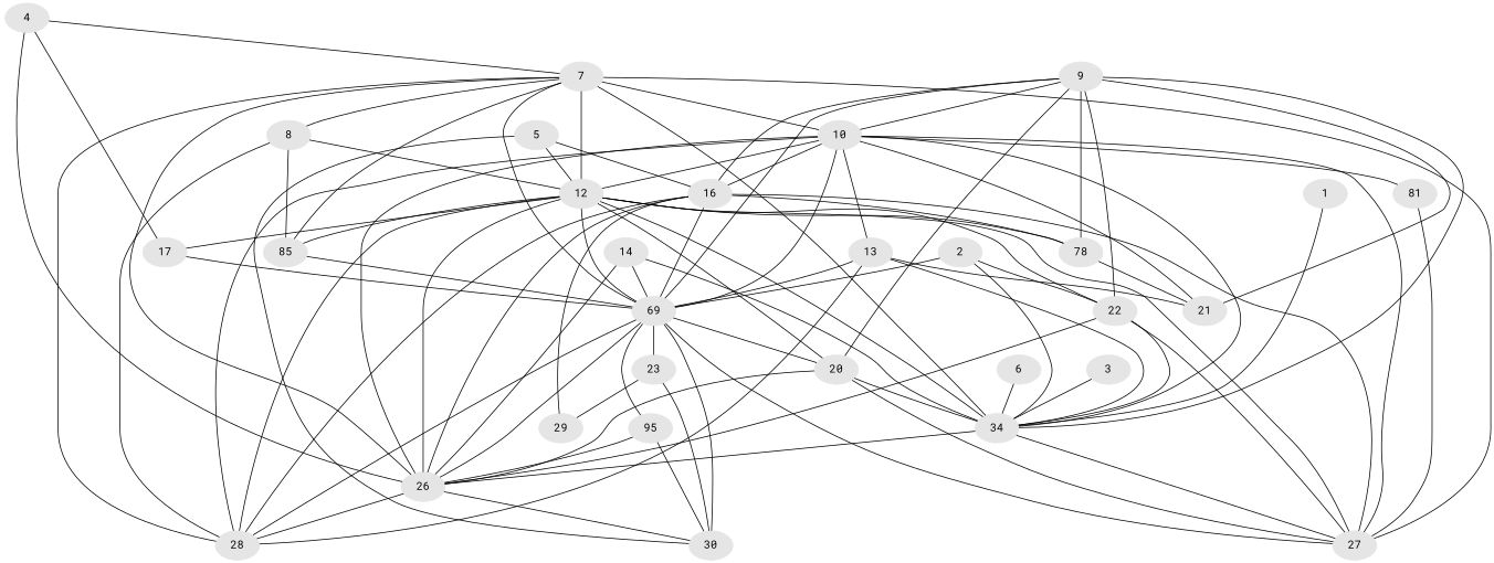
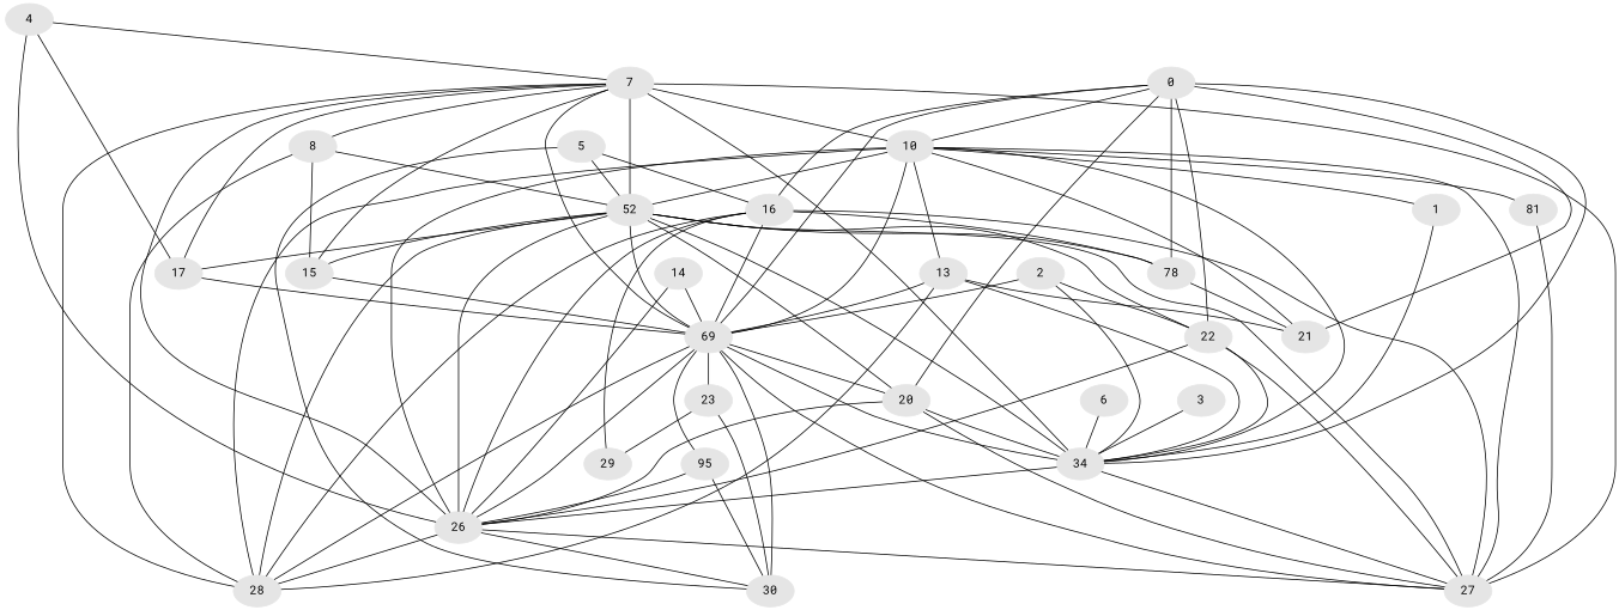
  graph {
    fontname="Roboto Mono"
    node [color=gray90 fontname="Roboto Mono" style=filled]
    edge [fontname="Roboto Mono" weight=1.0]
    n1 [label=34]
    1
    26
    27
    2
    n6 [label=69]
    22
    30
    28
    20
    23
    n12 [label=95]
    3
    4
    7
    17
-   12
+   12 [label=52]
    8
    10
-   15 [label=85]
+   15
    5
    16
    n23 [label=78]
    29
    6
    21
    n27 [label=81]
    13
-   9
+   9 [label=0]
    14
    n1 -- 26
    n1 -- 27 [weight=2.0]
    1 -- n1
+   26 -- 27
    26 -- 30
    26 -- 28
    2 -- n1
    2 -- n6
    2 -- 22
-   14 -- n1 [weight=3.0]
+   n6 -- n1 [weight=3.0]
    n6 -- 26 [weight=2.0]
    n6 -- 27
    n6 -- 30 [weight=2.0]
    n6 -- 28
    n6 -- 20
    n6 -- 23 [weight=2.0]
    n6 -- n12
    22 -- n1
    22 -- 26
    22 -- 27
    20 -- n1
    20 -- 26
    20 -- 27
    23 -- 30
    23 -- 29
    n12 -- 26 [weight=2.0]
    n12 -- 30
    3 -- n1
    4 -- 26
    4 -- 7
    4 -- 17
    7 -- n1 [weight=2.0]
    7 -- 26 [weight=3.0]
    7 -- 27 [weight=2.0]
    7 -- n6 [weight=3.0]
    7 -- 28
+   7 -- 17
    7 -- 12 [weight=5.0]
    7 -- 8 [weight=2.0]
    7 -- 10 [weight=7.0]
    7 -- 15
    17 -- n6
    12 -- n1 [weight=4.0]
    12 -- 26 [weight=6.0]
    12 -- 27 [weight=2.0]
    12 -- n6 [weight=3.0]
    12 -- 22
    12 -- 28
    12 -- 20
    12 -- 17
    12 -- 15 [weight=2.0]
    12 -- n23
    8 -- 28
    8 -- 12
    8 -- 15
    10 -- n1 [weight=5.0]
    10 -- 26 [weight=2.0]
    10 -- 27 [weight=4.0]
    10 -- n6 [weight=2.0]
    10 -- 28
    10 -- 12 [weight=4.0]
-   10 -- 16 [weight=2.0]
+   10 -- 1 [weight=2.0]
    10 -- 21
    10 -- n27 [weight=3.0]
    10 -- 13
    15 -- n6
    5 -- 30
    5 -- 12
    5 -- 16
    16 -- 26
    16 -- 27
    16 -- n6
    16 -- 28
    16 -- n23
    16 -- 29
    n23 -- 21
    6 -- n1
    n27 -- 27
    13 -- n1
    13 -- n6
    13 -- 28
    13 -- 21
    9 -- n1
    9 -- n6
    9 -- 22
    9 -- 20
    9 -- 10
    9 -- 16
    9 -- n23 [weight=2.0]
    9 -- 21
    14 -- 26
    14 -- n6
  }
